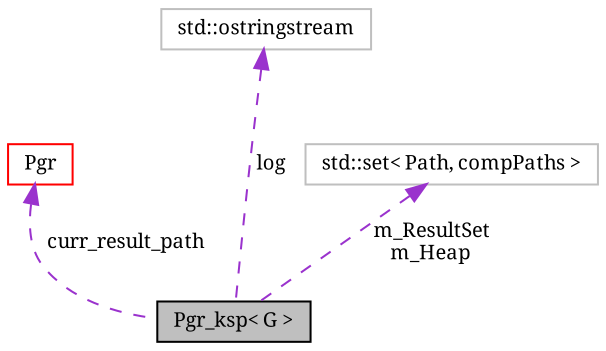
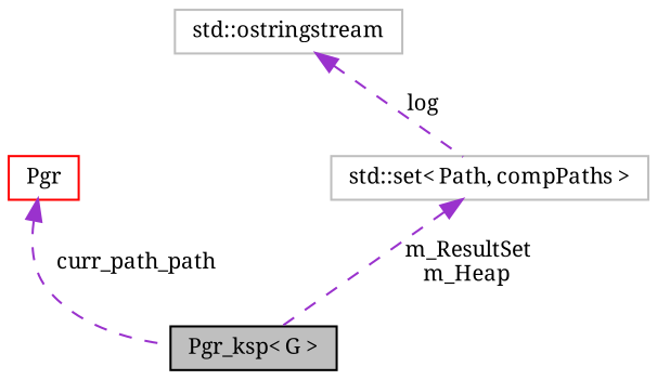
  digraph {
    fontname="Noto Serif"
    node [color=grey75 fillcolor=white fontname="Noto Serif" fontsize=10 shape=record style=filled]
    edge [color=darkorchid3 dir=back fontname="Noto Serif" fontsize=10 labelfontname=Helvetica labelfontsize=10 style=dashed]
    n1 [color=black fillcolor=grey75 fontcolor=black height=0.2 label="Pgr_ksp\< G \>" width=0.4]
    n2 [color=red height=0.2 label=Pgr width=0.4]
    n3 [height=0.2 label="std::ostringstream" width=0.4]
    n4 [height=0.2 label="std::set\< Path, compPaths \>" width=0.4]
-   n2 -> n1 [label=" curr_result_path"]
-   n3 -> n1 [label=" log"]
+   n2 -> n1 [label=" curr_path_path"]
+   n3 -> n4 [label=" log"]
    n4 -> n1 [label=" m_ResultSet\nm_Heap"]
  }
